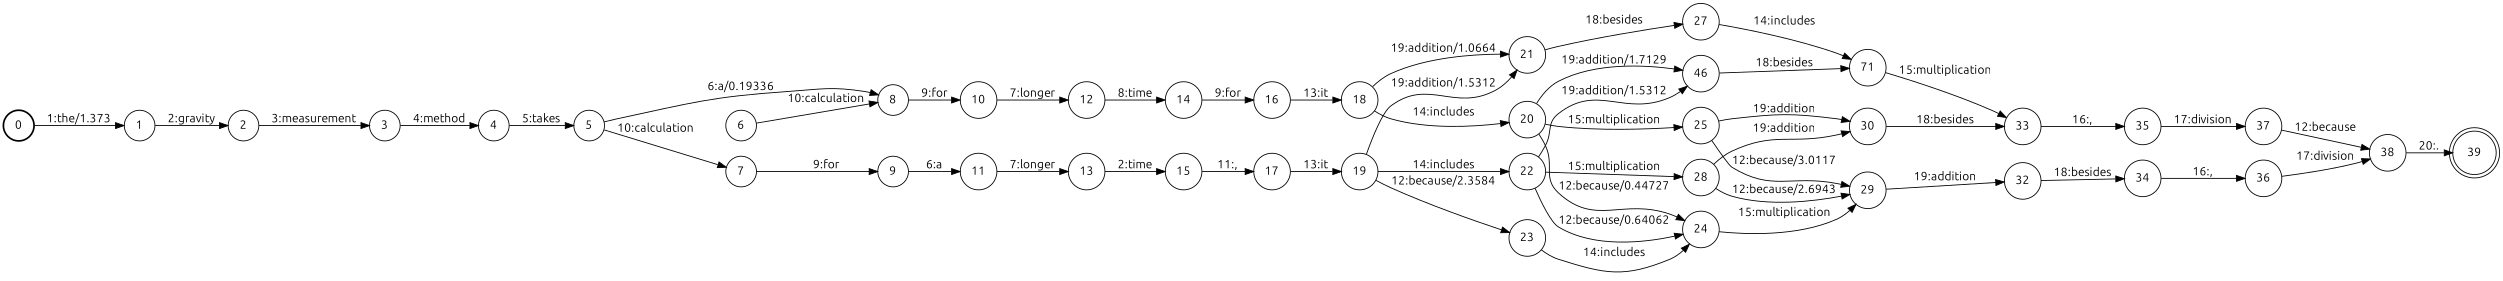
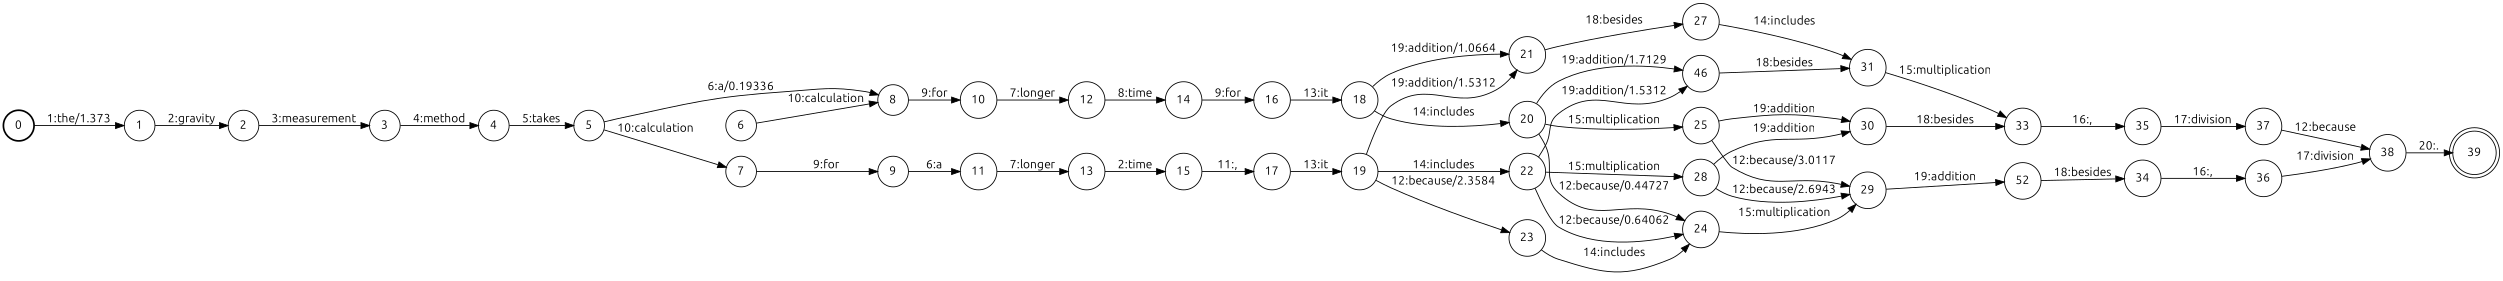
  digraph {
    fontname=Ubuntu
    nodesep=0.25
    rankdir=LR
    ranksep=0.4
    node [fontname=Ubuntu fontsize=14 shape=circle style=solid]
    edge [fontname=Ubuntu fontsize=14]
    n1 [label=0 style=bold]
    n2 [label=1]
    n3 [label=2]
    n4 [label=3]
    n5 [label=4]
    n6 [label=5]
    n7 [label=7]
    n8 [label=8]
    n9 [label=6]
    n10 [label=9]
    n11 [label=10]
    n12 [label=11]
    n13 [label=12]
    n14 [label=13]
    n15 [label=14]
    n16 [label=15]
    n17 [label=16]
    n18 [label=17]
    n19 [label=18]
    n20 [label=19]
    n21 [label=20]
    n22 [label=21]
    n23 [label=23]
    n24 [label=22]
    n25 [label=24]
    n26 [label=25]
    n27 [label=46]
    n28 [label=27]
    n29 [label=28]
    n30 [label=29]
    n31 [label=30]
-   n32 [label=71]
-   n33 [label=32]
+   n32 [label=31]
+   n33 [label=52]
    n34 [label=33]
    n35 [label=34]
    n36 [label=35]
    n37 [label=36]
    n38 [label=37]
    n39 [label=38]
    n40 [label=39 shape=doublecircle]
    n1 -> n2 [label="1:the/1.373"]
    n2 -> n3 [label="2:gravity"]
    n3 -> n4 [label="3:measurement"]
    n4 -> n5 [label="4:method"]
    n5 -> n6 [label="5:takes"]
    n6 -> n7 [label="10:calculation"]
    n6 -> n8 [label="6:a/0.19336"]
    n7 -> n10 [label="9:for"]
    n8 -> n11 [label="9:for"]
    n9 -> n8 [label="10:calculation"]
    n10 -> n12 [label="6:a"]
    n11 -> n13 [label="7:longer"]
    n12 -> n14 [label="7:longer"]
    n13 -> n15 [label="8:time"]
    n14 -> n16 [label="2:time"]
    n15 -> n17 [label="9:for"]
    n16 -> n18 [label="11:,"]
    n17 -> n19 [label="13:it"]
    n18 -> n20 [label="13:it"]
    n19 -> n21 [label="14:includes"]
    n19 -> n22 [label="19:addition/1.0664"]
    n20 -> n22 [label="19:addition/1.5312"]
    n20 -> n23 [label="12:because/2.3584"]
    n20 -> n24 [label="14:includes"]
    n21 -> n25 [label="12:because/0.44727"]
    n21 -> n26 [label="15:multiplication"]
    n21 -> n27 [label="19:addition/1.7129"]
    n22 -> n28 [label="18:besides"]
    n23 -> n25 [label="14:includes"]
    n24 -> n25 [label="12:because/0.64062"]
    n24 -> n27 [label="19:addition/1.5312"]
    n24 -> n29 [label="15:multiplication"]
    n25 -> n30 [label="15:multiplication"]
    n26 -> n30 [label="12:because/3.0117"]
    n26 -> n31 [label="19:addition"]
    n27 -> n32 [label="18:besides"]
    n28 -> n32 [label="14:includes"]
    n29 -> n30 [label="12:because/2.6943"]
    n29 -> n31 [label="19:addition"]
    n30 -> n33 [label="19:addition"]
    n31 -> n34 [label="18:besides"]
    n32 -> n34 [label="15:multiplication"]
    n33 -> n35 [label="18:besides"]
    n34 -> n36 [label="16:,"]
    n35 -> n37 [label="16:,"]
    n36 -> n38 [label="17:division"]
    n37 -> n39 [label="17:division"]
    n38 -> n39 [label="12:because"]
    n39 -> n40 [label="20:."]
  }
